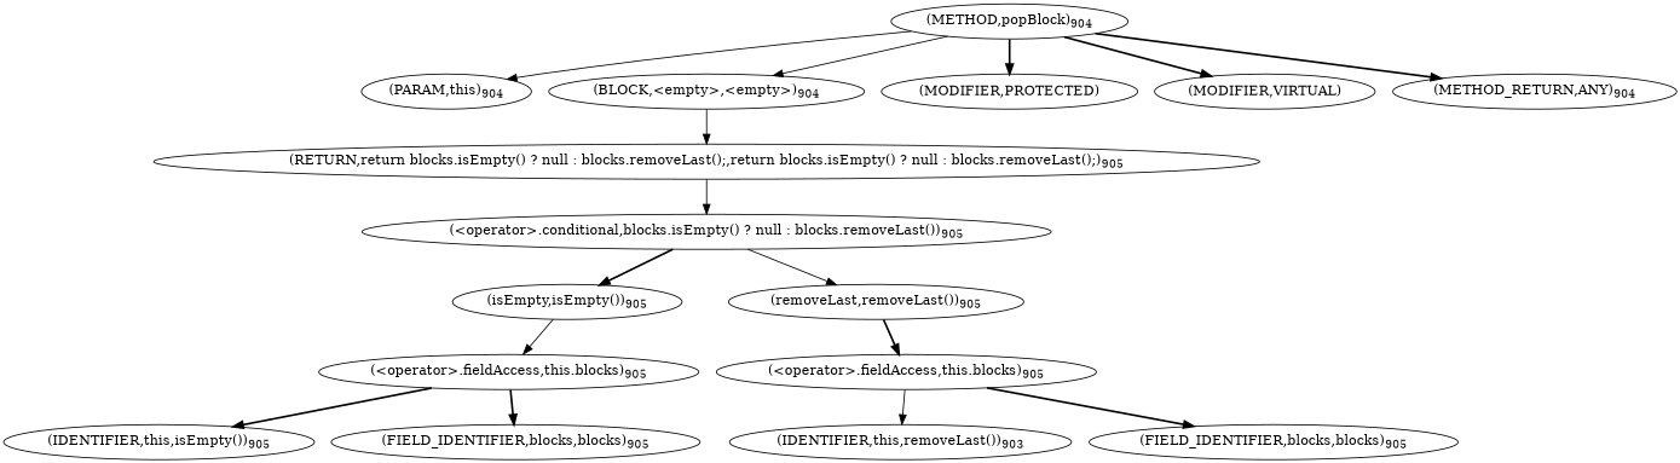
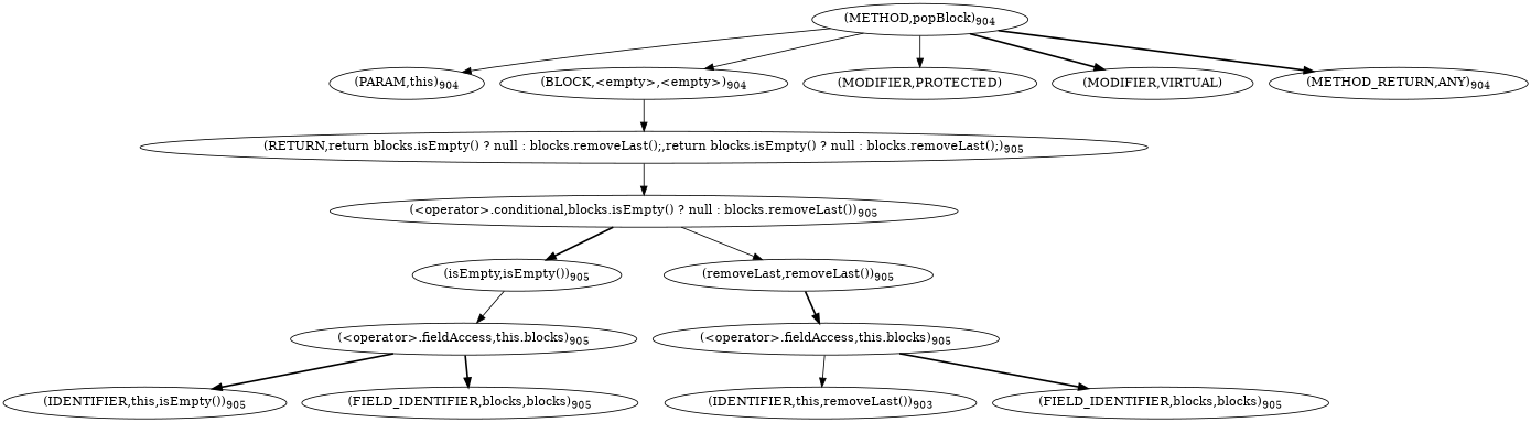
  digraph {
    edge [style=solid]
    n1 [label=<(METHOD,popBlock)<SUB>904</SUB>>]
    n2 [label=<(PARAM,this)<SUB>904</SUB>>]
    n3 [label=<(BLOCK,&lt;empty&gt;,&lt;empty&gt;)<SUB>904</SUB>>]
    n4 [label=<(MODIFIER,PROTECTED)>]
    n5 [label=<(MODIFIER,VIRTUAL)>]
    n6 [label=<(METHOD_RETURN,ANY)<SUB>904</SUB>>]
    n7 [label=<(RETURN,return blocks.isEmpty() ? null : blocks.removeLast();,return blocks.isEmpty() ? null : blocks.removeLast();)<SUB>905</SUB>>]
    n8 [label=<(&lt;operator&gt;.conditional,blocks.isEmpty() ? null : blocks.removeLast())<SUB>905</SUB>>]
    n9 [label=<(isEmpty,isEmpty())<SUB>905</SUB>>]
    n10 [label=<(removeLast,removeLast())<SUB>905</SUB>>]
    n11 [label=<(&lt;operator&gt;.fieldAccess,this.blocks)<SUB>905</SUB>>]
    n12 [label=<(&lt;operator&gt;.fieldAccess,this.blocks)<SUB>905</SUB>>]
    n13 [label=<(IDENTIFIER,this,isEmpty())<SUB>905</SUB>>]
    n14 [label=<(FIELD_IDENTIFIER,blocks,blocks)<SUB>905</SUB>>]
    n15 [label=<(IDENTIFIER,this,removeLast())<SUB>903</SUB>>]
    n16 [label=<(FIELD_IDENTIFIER,blocks,blocks)<SUB>905</SUB>>]
    n1 -> n2
    n1 -> n3
-   n1 -> n4 [style=bold]
+   n1 -> n4
    n1 -> n5 [style=bold]
    n1 -> n6 [style=bold]
    n3 -> n7
    n7 -> n8
    n8 -> n9 [style=bold]
    n8 -> n10
    n9 -> n11
    n10 -> n12 [style=bold]
    n11 -> n13 [style=bold]
    n11 -> n14 [style=bold]
    n12 -> n15
    n12 -> n16 [style=bold]
  }
